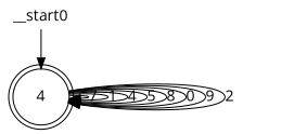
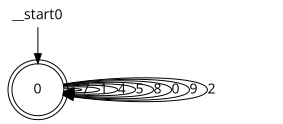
  digraph {
    fontname="Open Sans"
    node [fontname="Open Sans"]
    edge [fontname="Open Sans"]
-   n1 [label=4 shape=doublecircle]
+   n1 [label=0 shape=doublecircle]
    __start0 [height=0 shape=none width=0]
    n1 -> n1 [label=7]
    n1 -> n1 [label=1]
    n1 -> n1 [label=4]
    n1 -> n1 [label=5]
    n1 -> n1 [label=8]
    n1 -> n1 [label=0]
    n1 -> n1 [label=9]
    n1 -> n1 [label=2]
    __start0 -> n1
  }
